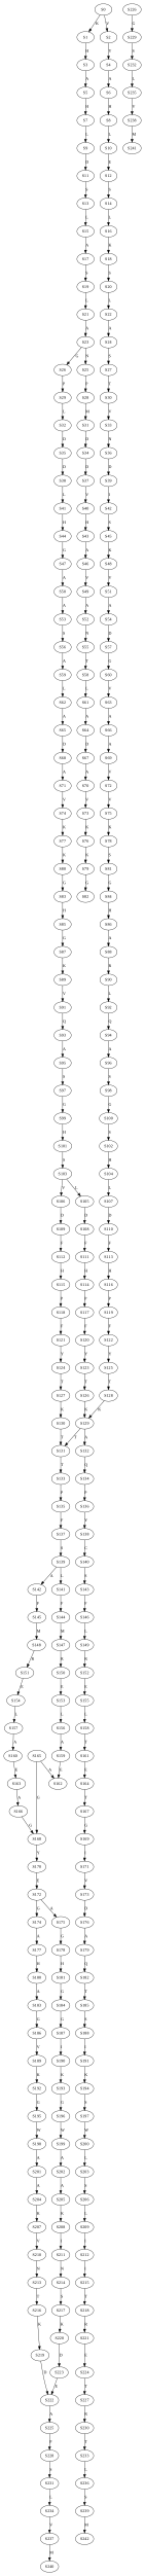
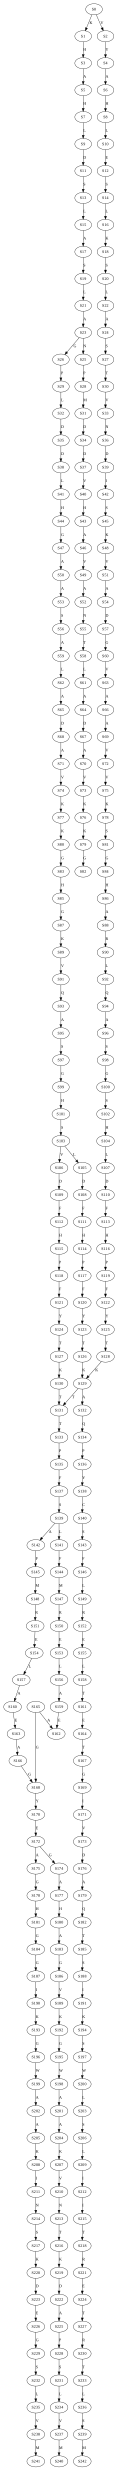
  strict digraph {
    fontname="Liberation Serif"
    node [fontname="Liberation Serif"]
    edge [fontname="Liberation Serif"]
    S0
    S1
    S2
    S3
    S4
    S5
    S6
    S7
    S8
    S9
    S10
    S11
    S12
    S13
    S14
    S15
    S16
    S17
    S18
    S19
    S20
    S21
    S22
    S23
    S24
    S25
    S26
    S27
    S28
    S29
    S30
    S31
    S32
    S33
    S34
    S35
    S36
    S37
    S38
    S39
    S40
    S41
    S42
    S43
    S44
    S45
    S46
    S47
    S48
    S49
    S50
    S51
    S52
    S53
    S54
    S55
    S56
    S57
    S58
    S59
    S60
    S61
    S62
    S63
    S64
    S65
    S66
    S67
    S68
    S69
    S70
    S71
    S72
    S73
    S74
    S75
    S76
    S77
    S78
    S79
    S80
    S81
    S82
    S83
    S84
    S85
    S86
    S87
    S88
    S89
    S90
    S91
    S92
    S93
    S94
    S95
    S96
    S97
    S98
    S99
    S100
    S101
    S102
    S103
    S104
    S105
    S106
    S107
    S108
    S109
    S110
    S111
    S112
    S113
    S114
    S115
    S116
    S117
    S118
    S119
    S120
    S121
    S122
    S123
    S124
    S125
    S126
    S127
    S128
    S129
    S130
    S131
    S132
    S133
    S134
    S135
    S136
    S137
    S138
    S139
    S140
    S141
    S142
    S143
    S144
    S145
    S146
    S147
    S148
    S149
    S150
    S151
    S152
    S153
    S154
    S155
    S156
    S157
    S158
    S159
    S160
    S161
    S162
    S163
    S164
    S166
    S167
    S165
    S168
    S169
    S170
    S171
    S172
    S173
    S174
    S175
    S176
    S177
    S178
    S179
    S180
    S181
    S182
    S183
    S184
    S185
    S186
    S187
    S188
    S189
    S190
    S191
    S192
    S193
    S194
    S195
    S196
    S197
    S198
    S199
    S200
    S201
    S202
    S203
    S204
    S205
    S206
    S207
    S208
    S209
    S210
    S211
    S212
    S213
    S214
    S215
    S216
    S217
    S218
    S219
    S220
    S221
    S222
    S223
    S224
    S225
    S226
    S227
    S228
    S229
    S230
    S231
    S232
    S233
    S234
    S235
    S236
    S237
    S238
    S239
    S240
    S241
    S242
    S0 -> S1 [label=K]
    S0 -> S2 [label=V]
    S1 -> S3 [label=H]
    S2 -> S4 [label=Y]
    S3 -> S5 [label=A]
    S4 -> S6 [label=A]
    S5 -> S7 [label=H]
    S6 -> S8 [label=H]
    S7 -> S9 [label=L]
    S8 -> S10 [label=L]
    S9 -> S11 [label=D]
    S10 -> S12 [label=E]
    S11 -> S13 [label=S]
    S12 -> S14 [label=S]
    S13 -> S15 [label=L]
    S14 -> S16 [label=L]
    S15 -> S17 [label=A]
    S16 -> S18 [label=K]
    S17 -> S19 [label=S]
    S18 -> S20 [label=S]
    S19 -> S21 [label=L]
    S20 -> S22 [label=L]
    S21 -> S23 [label=A]
    S22 -> S24 [label=A]
    S23 -> S25 [label=N]
    S23 -> S26 [label=G]
    S24 -> S27 [label=S]
    S25 -> S28 [label=P]
    S26 -> S29 [label=P]
    S27 -> S30 [label=T]
    S28 -> S31 [label=M]
    S29 -> S32 [label=L]
    S30 -> S33 [label=V]
    S31 -> S34 [label=D]
    S32 -> S35 [label=D]
    S33 -> S36 [label=N]
    S34 -> S37 [label=D]
    S35 -> S38 [label=D]
    S36 -> S39 [label=D]
    S37 -> S40 [label=V]
    S38 -> S41 [label=L]
    S39 -> S42 [label=I]
    S40 -> S43 [label=H]
    S41 -> S44 [label=H]
    S42 -> S45 [label=S]
    S43 -> S46 [label=A]
    S44 -> S47 [label=G]
    S45 -> S48 [label=K]
    S46 -> S49 [label=V]
    S47 -> S50 [label=A]
    S48 -> S51 [label=V]
    S49 -> S52 [label=A]
    S50 -> S53 [label=A]
    S51 -> S54 [label=A]
    S52 -> S55 [label=N]
    S53 -> S56 [label=S]
    S54 -> S57 [label=D]
    S55 -> S58 [label=T]
    S56 -> S59 [label=A]
    S57 -> S60 [label=G]
    S58 -> S61 [label=L]
    S59 -> S62 [label=L]
    S60 -> S63 [label=V]
    S61 -> S64 [label=A]
    S62 -> S65 [label=A]
    S63 -> S66 [label=A]
    S64 -> S67 [label=D]
    S65 -> S68 [label=D]
    S66 -> S69 [label=A]
    S67 -> S70 [label=A]
    S68 -> S71 [label=A]
    S69 -> S72 [label=V]
    S70 -> S73 [label=V]
    S71 -> S74 [label=V]
    S72 -> S75 [label=V]
    S73 -> S76 [label=K]
    S74 -> S77 [label=K]
    S75 -> S78 [label=K]
    S76 -> S79 [label=K]
    S77 -> S80 [label=K]
    S78 -> S81 [label=S]
    S79 -> S82 [label=G]
    S80 -> S83 [label=G]
    S81 -> S84 [label=G]
    S83 -> S85 [label=H]
    S84 -> S86 [label=H]
    S85 -> S87 [label=G]
    S86 -> S88 [label=A]
    S87 -> S89 [label=K]
    S88 -> S90 [label=R]
    S89 -> S91 [label=V]
    S90 -> S92 [label=L]
    S91 -> S93 [label=Q]
    S92 -> S94 [label=Q]
    S93 -> S95 [label=A]
    S94 -> S96 [label=A]
    S95 -> S97 [label=S]
    S96 -> S98 [label=S]
    S97 -> S99 [label=G]
    S98 -> S100 [label=G]
    S99 -> S101 [label=H]
    S100 -> S102 [label=S]
    S101 -> S103 [label=S]
    S102 -> S104 [label=H]
    S103 -> S105 [label=L]
    S103 -> S106 [label=V]
    S104 -> S107 [label=L]
    S105 -> S108 [label=D]
    S106 -> S109 [label=D]
    S107 -> S110 [label=D]
    S108 -> S111 [label=F]
    S109 -> S112 [label=F]
    S110 -> S113 [label=F]
    S111 -> S114 [label=H]
    S112 -> S115 [label=H]
    S113 -> S116 [label=H]
    S114 -> S117 [label=P]
    S115 -> S118 [label=P]
    S116 -> S119 [label=P]
    S117 -> S120 [label=F]
    S118 -> S121 [label=F]
    S119 -> S122 [label=F]
    S120 -> S123 [label=Y]
    S121 -> S124 [label=Y]
    S122 -> S125 [label=Y]
    S123 -> S126 [label=T]
    S124 -> S127 [label=T]
    S125 -> S128 [label=T]
    S126 -> S129 [label=K]
    S127 -> S130 [label=K]
    S128 -> S129 [label=K]
    S129 -> S131 [label=T]
    S129 -> S132 [label=A]
    S130 -> S131 [label=T]
    S131 -> S133 [label=T]
    S132 -> S134 [label=Q]
    S133 -> S135 [label=P]
    S134 -> S136 [label=P]
    S135 -> S137 [label=F]
    S136 -> S138 [label=Y]
    S137 -> S139 [label=S]
    S138 -> S140 [label=C]
    S139 -> S141 [label=L]
    S139 -> S142 [label=A]
    S140 -> S143 [label=S]
    S141 -> S144 [label=F]
    S142 -> S145 [label=F]
    S143 -> S146 [label=F]
    S144 -> S147 [label=M]
    S145 -> S148 [label=M]
    S146 -> S149 [label=L]
    S147 -> S150 [label=R]
    S148 -> S151 [label=R]
    S149 -> S152 [label=R]
    S150 -> S153 [label=E]
    S151 -> S154 [label=E]
    S152 -> S155 [label=E]
    S153 -> S156 [label=L]
    S154 -> S157 [label=L]
    S155 -> S158 [label=L]
    S156 -> S159 [label=A]
    S157 -> S160 [label=A]
    S158 -> S161 [label=T]
    S159 -> S162 [label=E]
    S160 -> S163 [label=E]
    S161 -> S164 [label=E]
    S163 -> S166 [label=A]
    S164 -> S167 [label=T]
    S166 -> S168 [label=G]
    S167 -> S169 [label=G]
    S165 -> S162 [label=A]
    S165 -> S168 [label=G]
    S168 -> S170 [label=Y]
    S169 -> S171 [label=I]
    S170 -> S172 [label=E]
    S171 -> S173 [label=V]
    S172 -> S174 [label=G]
    S172 -> S175 [label=A]
    S173 -> S176 [label=D]
    S174 -> S177 [label=A]
    S175 -> S178 [label=G]
    S176 -> S179 [label=A]
    S177 -> S180 [label=H]
    S178 -> S181 [label=H]
    S179 -> S182 [label=Q]
    S180 -> S183 [label=A]
    S181 -> S184 [label=G]
    S182 -> S185 [label=T]
    S183 -> S186 [label=G]
    S184 -> S187 [label=G]
    S185 -> S188 [label=S]
    S186 -> S189 [label=V]
    S187 -> S190 [label=I]
    S188 -> S191 [label=I]
    S189 -> S192 [label=K]
    S190 -> S193 [label=K]
    S191 -> S194 [label=K]
    S192 -> S195 [label=G]
    S193 -> S196 [label=G]
    S194 -> S197 [label=S]
    S195 -> S198 [label=W]
    S196 -> S199 [label=W]
    S197 -> S200 [label=W]
    S198 -> S201 [label=A]
    S199 -> S202 [label=A]
    S200 -> S203 [label=L]
    S201 -> S204 [label=A]
    S202 -> S205 [label=A]
    S203 -> S206 [label=S]
    S204 -> S207 [label=K]
    S205 -> S208 [label=K]
    S206 -> S209 [label=L]
    S207 -> S210 [label=V]
    S208 -> S211 [label=I]
    S209 -> S212 [label=I]
    S210 -> S213 [label=N]
    S211 -> S214 [label=N]
    S212 -> S215 [label=I]
    S213 -> S216 [label=T]
    S214 -> S217 [label=S]
    S215 -> S218 [label=T]
    S216 -> S219 [label=K]
    S217 -> S220 [label=K]
    S218 -> S221 [label=R]
    S219 -> S222 [label=D]
    S220 -> S223 [label=D]
    S221 -> S224 [label=E]
    S222 -> S225 [label=A]
-   S223 -> S222 [label=E]
+   S223 -> S226 [label=E]
    S224 -> S227 [label=T]
    S225 -> S228 [label=P]
    S226 -> S229 [label=G]
    S227 -> S230 [label=R]
    S228 -> S231 [label=S]
    S229 -> S232 [label=S]
    S230 -> S233 [label=T]
    S231 -> S234 [label=L]
    S232 -> S235 [label=L]
    S233 -> S236 [label=L]
    S234 -> S237 [label=V]
    S235 -> S238 [label=V]
    S236 -> S239 [label=S]
    S237 -> S240 [label=M]
    S238 -> S241 [label=M]
    S239 -> S242 [label=M]
  }
